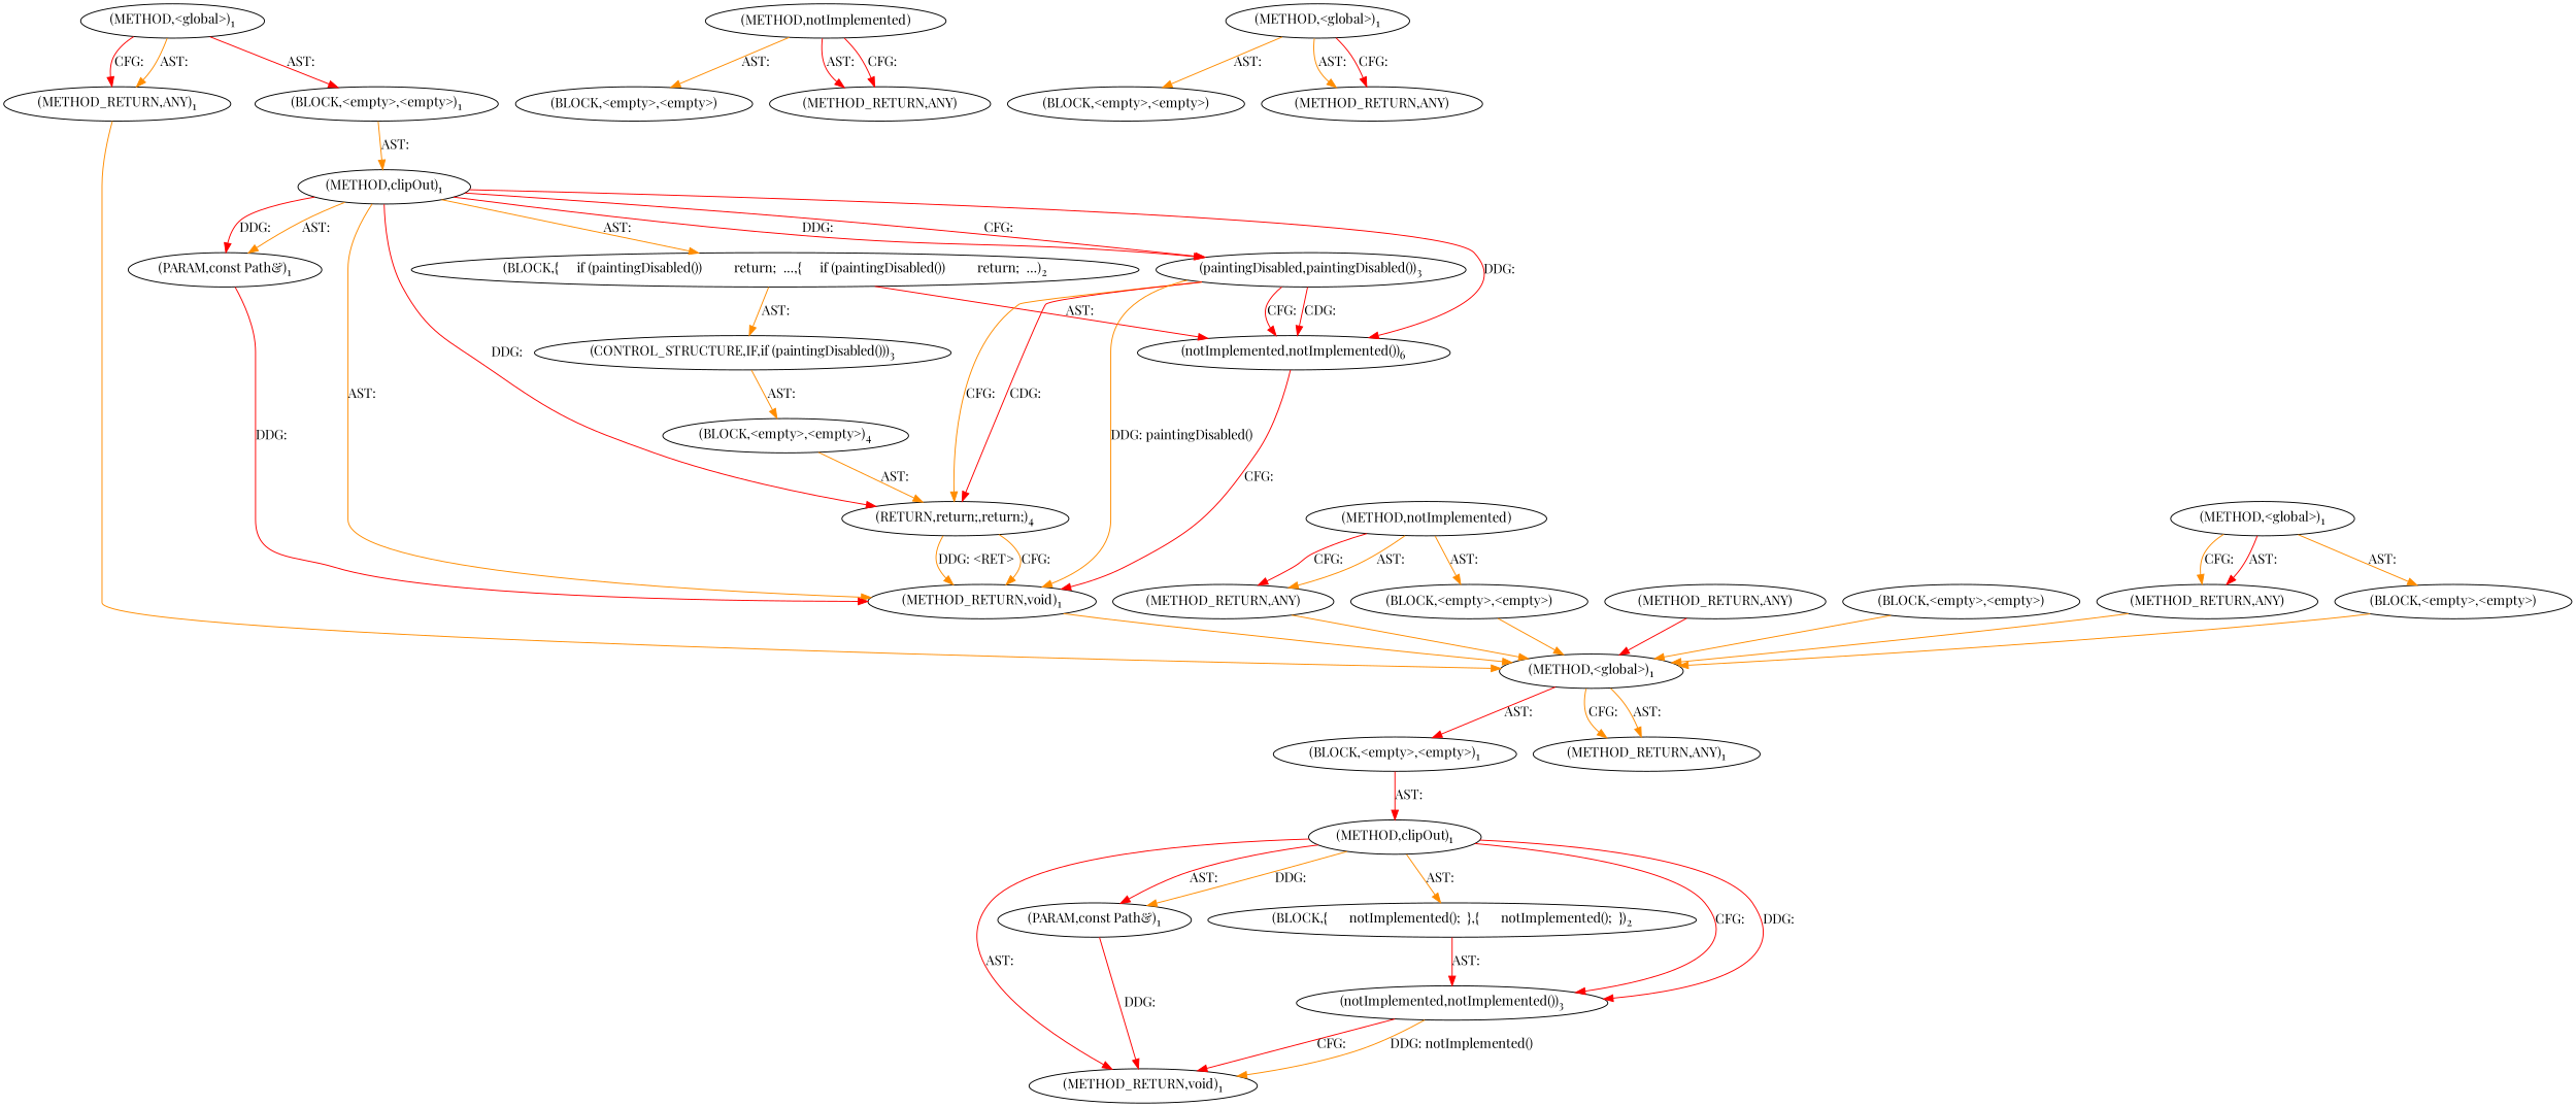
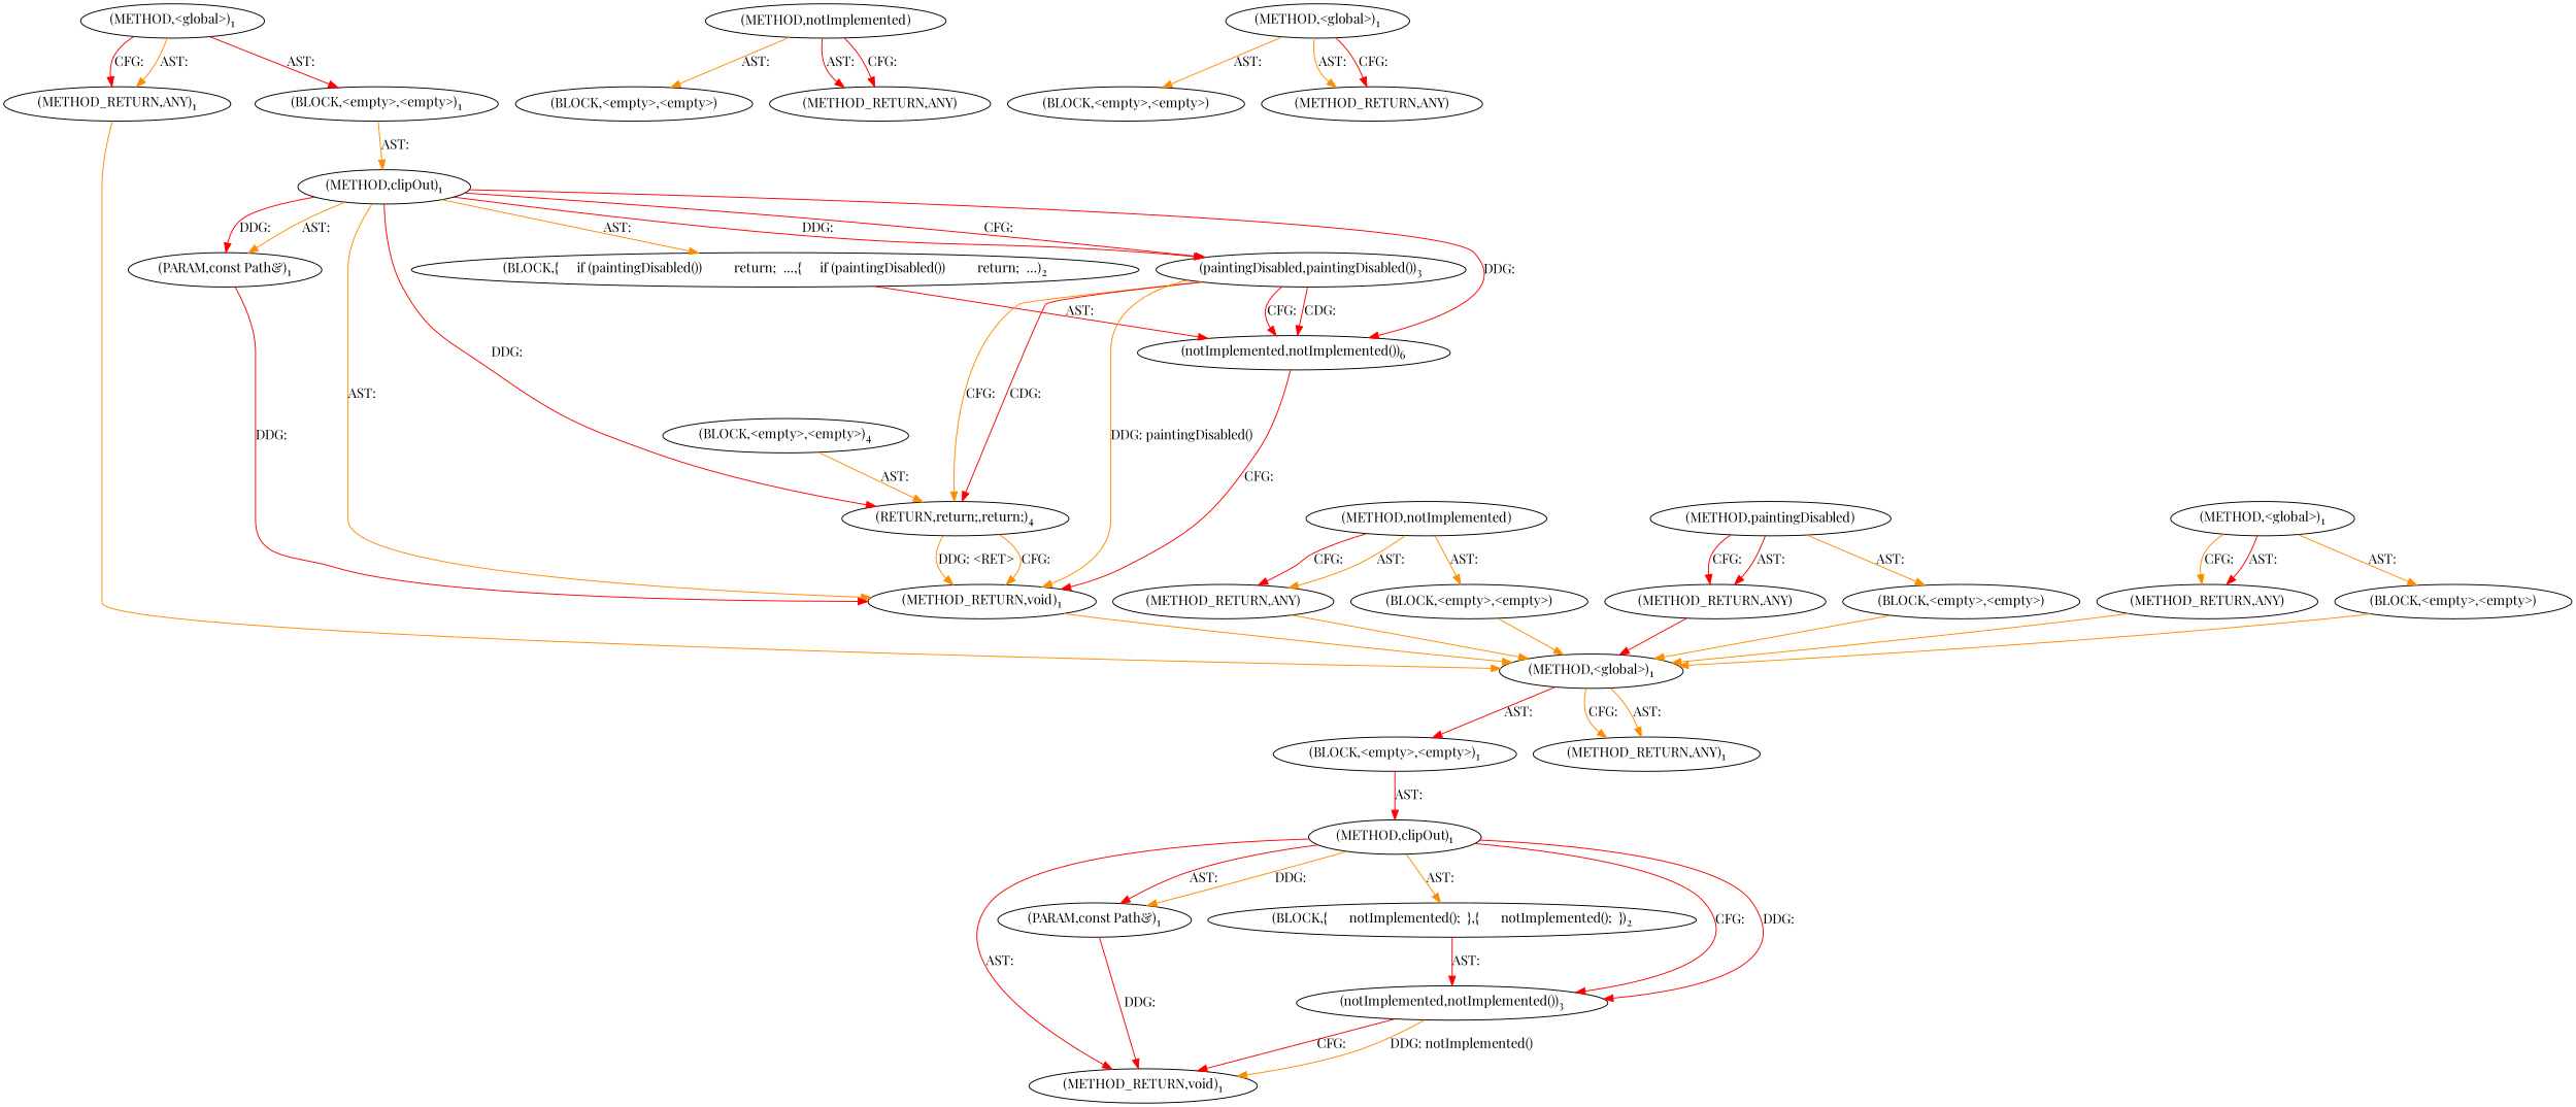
  digraph {
    fontname="Playfair Display"
    node [fontname="Playfair Display"]
    edge [color=darkorange fontname="Playfair Display"]
    n1 [label=<(METHOD,&lt;global&gt;)<SUB>1</SUB>>]
    n2 [label=<(BLOCK,&lt;empty&gt;,&lt;empty&gt;)<SUB>1</SUB>>]
    n3 [label=<(METHOD_RETURN,ANY)<SUB>1</SUB>>]
    n4 [label=<(METHOD,clipOut)<SUB>1</SUB>>]
    n5 [label=<(PARAM,const Path&amp;)<SUB>1</SUB>>]
    n6 [label=<(BLOCK,{      notImplemented();  },{      notImplemented();  })<SUB>2</SUB>>]
    n7 [label=<(notImplemented,notImplemented())<SUB>3</SUB>>]
    n8 [label=<(METHOD_RETURN,void)<SUB>1</SUB>>]
    n9 [label=<(METHOD,notImplemented)>]
    n10 [label=<(BLOCK,&lt;empty&gt;,&lt;empty&gt;)>]
    n11 [label=<(METHOD_RETURN,ANY)>]
    n12 [label=<(METHOD,&lt;global&gt;)<SUB>1</SUB>>]
    n13 [label=<(BLOCK,&lt;empty&gt;,&lt;empty&gt;)>]
    n14 [label=<(METHOD_RETURN,ANY)>]
    n15 [label=<(METHOD,&lt;global&gt;)<SUB>1</SUB>>]
    n16 [label=<(BLOCK,&lt;empty&gt;,&lt;empty&gt;)<SUB>1</SUB>>]
    n17 [label=<(METHOD_RETURN,ANY)<SUB>1</SUB>>]
    n18 [label=<(METHOD,clipOut)<SUB>1</SUB>>]
    n19 [label=<(PARAM,const Path&amp;)<SUB>1</SUB>>]
    n20 [label=<(BLOCK,{     if (paintingDisabled())         return;  ...,{     if (paintingDisabled())         return;  ...)<SUB>2</SUB>>]
    n21 [label=<(paintingDisabled,paintingDisabled())<SUB>3</SUB>>]
    n22 [label=<(RETURN,return;,return;)<SUB>4</SUB>>]
    n23 [label=<(notImplemented,notImplemented())<SUB>6</SUB>>]
    n24 [label=<(METHOD_RETURN,void)<SUB>1</SUB>>]
-   n25 [label=<(CONTROL_STRUCTURE,IF,if (paintingDisabled()))<SUB>3</SUB>>]
    n26 [label=<(BLOCK,&lt;empty&gt;,&lt;empty&gt;)<SUB>4</SUB>>]
    n27 [label=<(METHOD,notImplemented)>]
    n28 [label=<(BLOCK,&lt;empty&gt;,&lt;empty&gt;)>]
    n29 [label=<(METHOD_RETURN,ANY)>]
+   n30 [label=<(METHOD,paintingDisabled)>]
    n31 [label=<(BLOCK,&lt;empty&gt;,&lt;empty&gt;)>]
    n32 [label=<(METHOD_RETURN,ANY)>]
    n33 [label=<(METHOD,&lt;global&gt;)<SUB>1</SUB>>]
    n34 [label=<(BLOCK,&lt;empty&gt;,&lt;empty&gt;)>]
    n35 [label=<(METHOD_RETURN,ANY)>]
    n1 -> n2 [color=red label="AST: "]
    n1 -> n3 [label="AST: "]
    n1 -> n3 [label="CFG: "]
    n2 -> n4 [color=red label="AST: "]
    n4 -> n5 [color=red label="AST: "]
    n4 -> n5 [label="DDG: "]
    n4 -> n6 [label="AST: "]
    n4 -> n7 [color=red label="CFG: "]
    n4 -> n7 [color=red label="DDG: "]
    n4 -> n8 [color=red label="AST: "]
    n5 -> n8 [color=red label="DDG: "]
    n6 -> n7 [color=red label="AST: "]
    n7 -> n8 [color=red label="CFG: "]
    n7 -> n8 [label="DDG: notImplemented()"]
    n9 -> n10 [label="AST: "]
    n9 -> n11 [color=red label="AST: "]
    n9 -> n11 [color=red label="CFG: "]
    n12 -> n13 [label="AST: "]
    n12 -> n14 [label="AST: "]
    n12 -> n14 [color=red label="CFG: "]
    n15 -> n16 [color=red label="AST: "]
    n15 -> n17 [label="AST: "]
    n15 -> n17 [color=red label="CFG: "]
    n16 -> n18 [label="AST: "]
    n17 -> n1
    n18 -> n19 [label="AST: "]
    n18 -> n19 [color=red label="DDG: "]
    n18 -> n20 [label="AST: "]
    n18 -> n21 [color=red label="CFG: "]
    n18 -> n21 [color=red label="DDG: "]
    n18 -> n22 [color=red label="DDG: "]
    n18 -> n23 [color=red label="DDG: "]
    n18 -> n24 [label="AST: "]
    n19 -> n24 [color=red label="DDG: "]
    n20 -> n23 [color=red label="AST: "]
-   n20 -> n25 [label="AST: "]
    n21 -> n22 [label="CFG: "]
    n21 -> n22 [color=red label="CDG: "]
    n21 -> n23 [color=red label="CFG: "]
    n21 -> n23 [color=red label="CDG: "]
    n21 -> n24 [label="DDG: paintingDisabled()"]
    n22 -> n24 [label="CFG: "]
    n22 -> n24 [label="DDG: &lt;RET&gt;"]
    n23 -> n24 [color=red label="CFG: "]
    n24 -> n1
-   n25 -> n26 [label="AST: "]
    n26 -> n22 [label="AST: "]
    n27 -> n28 [label="AST: "]
    n27 -> n29 [label="AST: "]
    n27 -> n29 [color=red label="CFG: "]
    n28 -> n1
    n29 -> n1
+   n30 -> n31 [label="AST: "]
+   n30 -> n32 [color=red label="AST: "]
+   n30 -> n32 [color=red label="CFG: "]
    n31 -> n1
    n32 -> n1 [color=red]
    n33 -> n34 [label="AST: "]
    n33 -> n35 [color=red label="AST: "]
    n33 -> n35 [label="CFG: "]
    n34 -> n1
    n35 -> n1
  }
